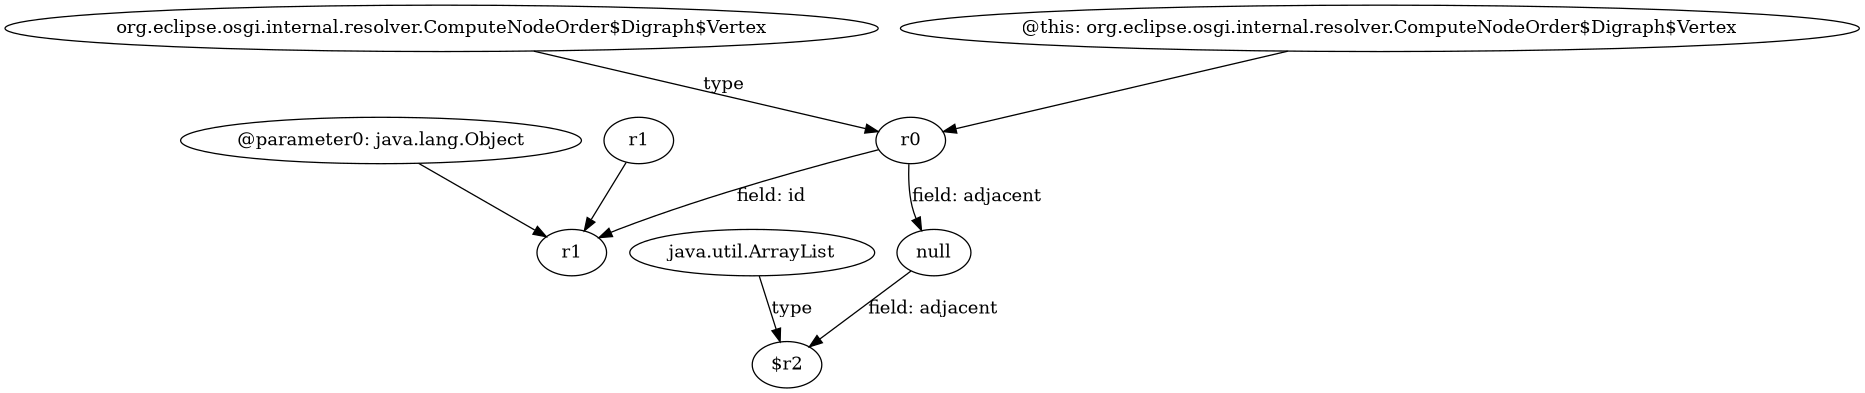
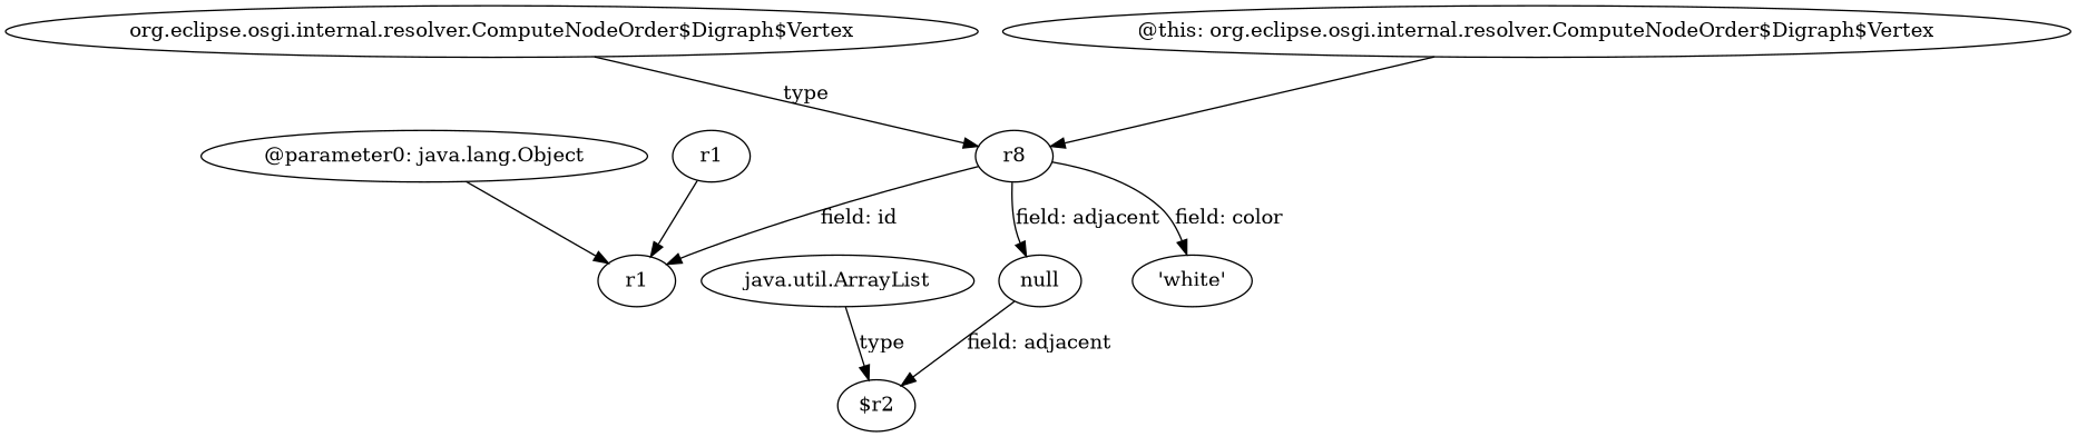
  digraph {
    n1 [label="@parameter0: java.lang.Object"]
    n2 [label=r1]
    n3 [label="org.eclipse.osgi.internal.resolver.ComputeNodeOrder$Digraph$Vertex"]
-   n4 [label=r0]
+   n4 [label=r8]
+   n5 [label="'white'"]
    n6 [label=null]
    n7 [label="$r2"]
    n8 [label=r1]
    n9 [label="java.util.ArrayList"]
    n10 [label="@this: org.eclipse.osgi.internal.resolver.ComputeNodeOrder$Digraph$Vertex"]
    n1 -> n2
    n3 -> n4 [label=type]
    n4 -> n2 [label="field: id"]
+   n4 -> n5 [label="field: color"]
    n4 -> n6 [label="field: adjacent"]
    n6 -> n7 [label="field: adjacent"]
    n8 -> n2
    n9 -> n7 [label=type]
    n10 -> n4
  }
